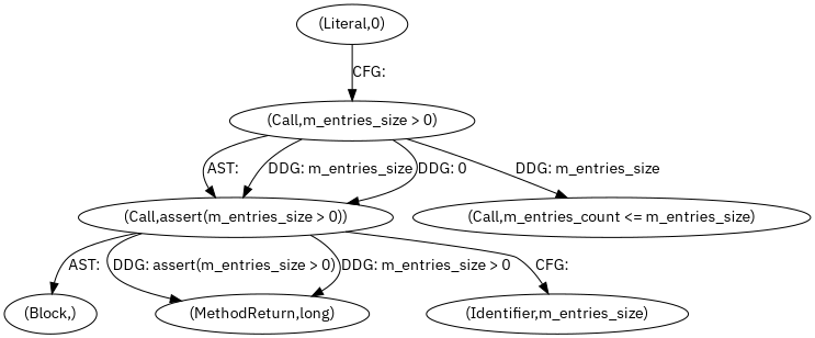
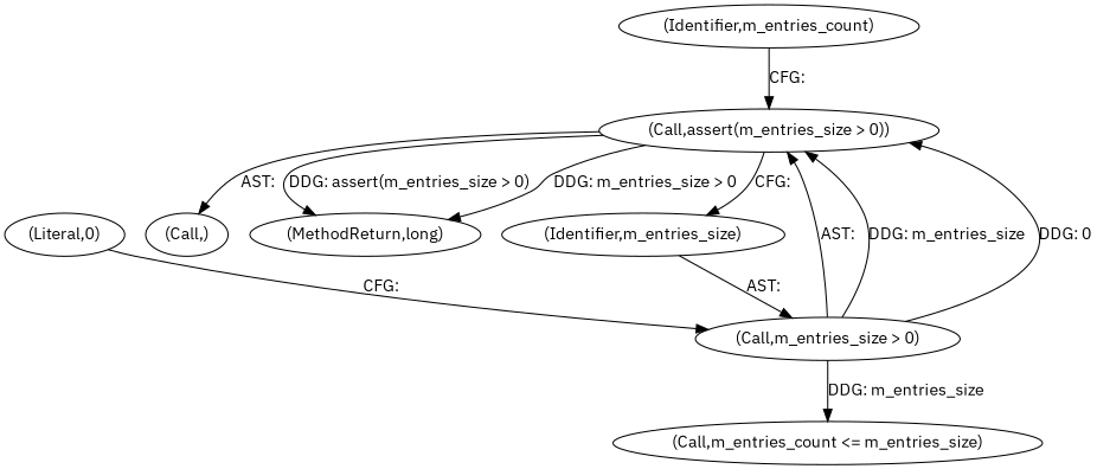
  digraph {
    fontname="IBM Plex Sans"
    node [fontname="IBM Plex Sans"]
    edge [fontname="IBM Plex Sans"]
    n1 [label="(Call,assert(m_entries_size > 0))"]
-   n2 [label="(Block,)"]
+   n2 [label="(Call,)"]
    n3 [label="(MethodReturn,long)"]
    n4 [label="(Identifier,m_entries_size)"]
    n5 [label="(Call,m_entries_size > 0)"]
    n6 [label="(Call,m_entries_count <= m_entries_size)"]
    n7 [label="(Literal,0)"]
+   n8 [label="(Identifier,m_entries_count)"]
    n1 -> n2 [label="AST: "]
    n1 -> n3 [label="DDG: assert(m_entries_size > 0)"]
    n1 -> n3 [label="DDG: m_entries_size > 0"]
    n1 -> n4 [label="CFG: "]
+   n4 -> n5 [label="AST: "]
    n5 -> n1 [label="AST: "]
    n5 -> n1 [label="DDG: m_entries_size"]
    n5 -> n1 [label="DDG: 0"]
    n5 -> n6 [label="DDG: m_entries_size"]
    n7 -> n5 [label="CFG: "]
+   n8 -> n1 [label="CFG: "]
  }
